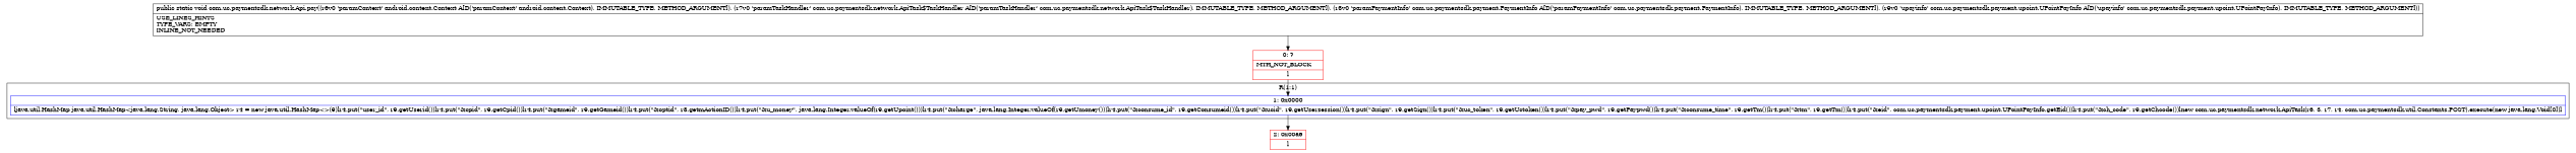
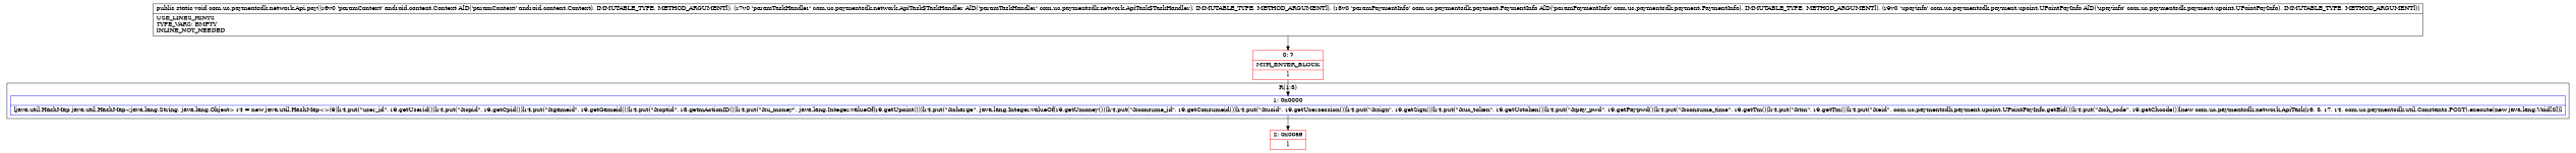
  digraph {
    node [color=red shape=record]
    n1 [color=blue label="{1\:\ 0x0000|ljava.util.HashMap java.util.HashMap\<java.lang.String, java.lang.Object\> r4 = new java.util.HashMap\<\>(9)lr4.put(\"user_id\", r9.getUserid())lr4.put(\"&cpid\", r9.getCpid())lr4.put(\"&gameid\", r9.getGameid())lr4.put(\"&optid\", r8.getmActionID())lr4.put(\"&u_money\", java.lang.Integer.valueOf(r9.getUpoint()))lr4.put(\"&charge\", java.lang.Integer.valueOf(r9.getUmoney()))lr4.put(\"&consume_id\", r9.getConsumeid())lr4.put(\"&ucid\", r9.getUsersession())lr4.put(\"&sign\", r9.getSign())lr4.put(\"&uc_token\", r9.getUctoken())lr4.put(\"&pay_pwd\", r9.getPaypwd())lr4.put(\"&consume_time\", r9.getTm())lr4.put(\"&tm\", r9.getTm())lr4.put(\"&eid\", com.uc.paymentsdk.payment.upoint.UPointPayInfo.getEid())lr4.put(\"&ch_code\", r9.getChcode())lnew com.uc.paymentsdk.network.ApiTask(r6, 3, r7, r4, com.uc.paymentsdk.util.Constants.POST).execute(new java.lang.Void[0])l}"]
    n2 [label="{2\:\ 0x00a6|l}"]
-   n3 [label="{0\:\ ?|MTH_NOT_BLOCK\l|l}"]
+   n3 [label="{0\:\ ?|MTH_ENTER_BLOCK\l|l}"]
    n4 [label="{public static void com.uc.paymentsdk.network.Api.pay((r6v0 'paramContext' android.content.Context A[D('paramContext' android.content.Context), IMMUTABLE_TYPE, METHOD_ARGUMENT]), (r7v0 'paramTaskHandler' com.uc.paymentsdk.network.ApiTask$TaskHandler A[D('paramTaskHandler' com.uc.paymentsdk.network.ApiTask$TaskHandler), IMMUTABLE_TYPE, METHOD_ARGUMENT]), (r8v0 'paramPaymentInfo' com.uc.paymentsdk.payment.PaymentInfo A[D('paramPaymentInfo' com.uc.paymentsdk.payment.PaymentInfo), IMMUTABLE_TYPE, METHOD_ARGUMENT]), (r9v0 'upayinfo' com.uc.paymentsdk.payment.upoint.UPointPayInfo A[D('upayinfo' com.uc.paymentsdk.payment.upoint.UPointPayInfo), IMMUTABLE_TYPE, METHOD_ARGUMENT]))  | USE_LINES_HINTS\lTYPE_VARS: EMPTY\lINLINE_NOT_NEEDED\l}" color=""]
    subgraph cluster_1 {
-     label="R(1:1)"
+     label="R(1:5)"
      n1
    }
    n1 -> n2
    n3 -> n1
    n4 -> n3
  }
